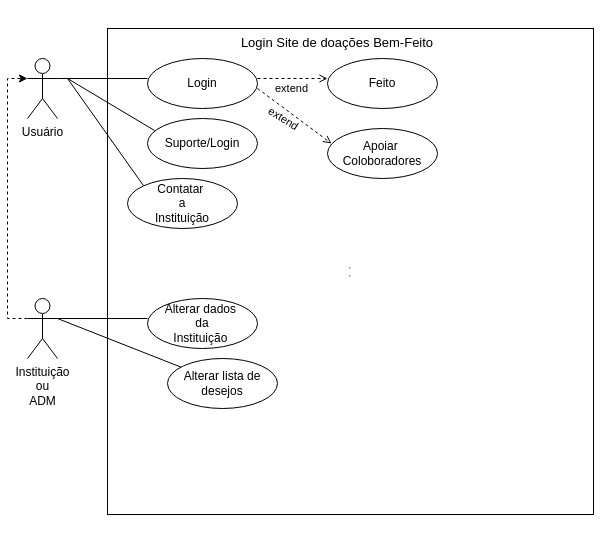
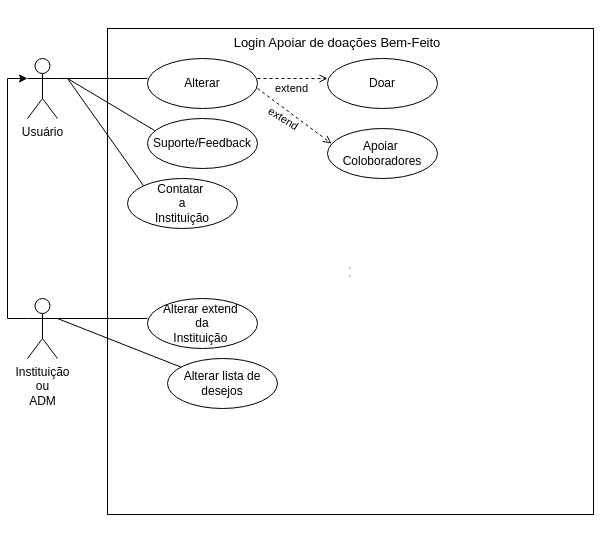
  <mxCell id="0" />
  <mxCell id="1" parent="0" />
  <mxCell id="2" value="Usuário" style="shape=umlActor;verticalLabelPosition=bottom;verticalAlign=top;html=1;outlineConnect=0;" parent="1" vertex="1"><mxGeometry x="20" y="58" width="30" height="60" as="geometry" /></mxCell>
  <mxCell id="3" value="&lt;hr&gt;&lt;hr&gt;" style="whiteSpace=wrap;html=1;aspect=fixed;" parent="1" vertex="1"><mxGeometry x="100" y="28" width="486" height="486" as="geometry" /></mxCell>
  <mxCell id="4" value="Instituição&lt;br&gt;ou&lt;br&gt;&lt;div&gt;ADM&lt;/div&gt;" style="shape=umlActor;verticalLabelPosition=bottom;verticalAlign=top;html=1;outlineConnect=0;" parent="1" vertex="1"><mxGeometry x="20" y="298" width="30" height="60" as="geometry" /></mxCell>
- <mxCell id="5" value="Login" style="ellipse;whiteSpace=wrap;html=1;" parent="1" vertex="1"><mxGeometry x="140" y="58" width="110" height="50" as="geometry" /></mxCell>
- <mxCell id="6" value="&lt;font style=&quot;font-size: 13px;&quot;&gt;Login Site de doações Bem-Feito&lt;/font&gt;" style="text;html=1;strokeColor=none;fillColor=none;align=center;verticalAlign=middle;whiteSpace=wrap;overflow=hidden;" parent="1" vertex="1"><mxGeometry x="210" y="20" width="240" height="44" as="geometry" /></mxCell>
- <mxCell id="7" style="edgeStyle=orthogonalEdgeStyle;rounded=0;orthogonalLoop=1;jettySize=auto;html=1;exitX=0;exitY=0.333;exitDx=0;exitDy=0;exitPerimeter=0;entryX=0;entryY=0.333;entryDx=0;entryDy=0;entryPerimeter=0;dashed=1;" parent="1" source="4" target="2" edge="1"><mxGeometry relative="1" as="geometry" /></mxCell>
+ <mxCell id="5" value="Alterar" style="ellipse;whiteSpace=wrap;html=1;" parent="1" vertex="1"><mxGeometry x="140" y="58" width="110" height="50" as="geometry" /></mxCell>
+ <mxCell id="6" value="&lt;font style=&quot;font-size: 13px;&quot;&gt;Login Apoiar de doações Bem-Feito&lt;/font&gt;" style="text;html=1;strokeColor=none;fillColor=none;align=center;verticalAlign=middle;whiteSpace=wrap;overflow=hidden;" parent="1" vertex="1"><mxGeometry x="210" y="20" width="240" height="44" as="geometry" /></mxCell>
+ <mxCell id="7" style="edgeStyle=orthogonalEdgeStyle;rounded=0;orthogonalLoop=1;jettySize=auto;html=1;exitX=0;exitY=0.333;exitDx=0;exitDy=0;exitPerimeter=0;entryX=0;entryY=0.333;entryDx=0;entryDy=0;entryPerimeter=0;" parent="1" source="4" target="2" edge="1"><mxGeometry relative="1" as="geometry" /></mxCell>
  <mxCell id="8" value="" style="edgeStyle=none;orthogonalLoop=1;jettySize=auto;html=1;rounded=0;endArrow=none;startFill=0;" parent="1" edge="1"><mxGeometry width="100" relative="1" as="geometry"><mxPoint x="50" y="78" as="sourcePoint" /><mxPoint x="140" y="78" as="targetPoint" /><Array as="points"><mxPoint x="100" y="78" /></Array></mxGeometry></mxCell>
  <mxCell id="9" value="&lt;font&gt;Apoiar&amp;nbsp;&lt;/font&gt;&lt;div&gt;&lt;font&gt;Coloboradores&lt;/font&gt;&lt;/div&gt;" style="ellipse;whiteSpace=wrap;html=1;" parent="1" vertex="1"><mxGeometry x="320" y="128" width="110" height="50" as="geometry" /></mxCell>
- <mxCell id="10" value="Alterar dados&amp;nbsp;&lt;div&gt;da&lt;/div&gt;&lt;div&gt;Instituição&amp;nbsp;&lt;/div&gt;" style="ellipse;whiteSpace=wrap;html=1;" parent="1" vertex="1"><mxGeometry x="140" y="298" width="110" height="50" as="geometry" /></mxCell>
+ <mxCell id="10" value="Alterar extend&amp;nbsp;&lt;div&gt;da&lt;/div&gt;&lt;div&gt;Instituição&amp;nbsp;&lt;/div&gt;" style="ellipse;whiteSpace=wrap;html=1;" parent="1" vertex="1"><mxGeometry x="140" y="298" width="110" height="50" as="geometry" /></mxCell>
  <mxCell id="11" value="" style="edgeStyle=none;orthogonalLoop=1;jettySize=auto;html=1;rounded=0;endArrow=none;startFill=0;" parent="1" edge="1"><mxGeometry width="100" relative="1" as="geometry"><mxPoint x="50" y="318" as="sourcePoint" /><mxPoint x="140" y="318" as="targetPoint" /><Array as="points"><mxPoint x="100" y="318" /></Array></mxGeometry></mxCell>
  <mxCell id="12" value="" style="orthogonalLoop=1;jettySize=auto;html=1;rounded=0;endArrow=open;startFill=0;dashed=1;endFill=0;entryX=0.036;entryY=0.3;entryDx=0;entryDy=0;entryPerimeter=0;" edge="1" parent="1" target="9"><mxGeometry width="100" relative="1" as="geometry"><mxPoint x="250" y="88" as="sourcePoint" /><mxPoint x="320" y="108" as="targetPoint" /></mxGeometry></mxCell>
  <mxCell id="13" value="extend" style="text;html=1;align=center;verticalAlign=middle;resizable=0;points=[];autosize=1;strokeColor=none;fillColor=none;rotation=32;fontSize=11;" vertex="1" parent="1"><mxGeometry x="246" y="103" width="60" height="30" as="geometry" /></mxCell>
  <mxCell id="14" value="Alterar lista de&lt;div&gt;desejos&lt;/div&gt;" style="ellipse;whiteSpace=wrap;html=1;" vertex="1" parent="1"><mxGeometry x="160" y="358" width="110" height="50" as="geometry" /></mxCell>
  <mxCell id="15" value="" style="orthogonalLoop=1;jettySize=auto;html=1;rounded=0;endArrow=none;startFill=0;" edge="1" parent="1" target="14"><mxGeometry width="100" relative="1" as="geometry"><mxPoint x="50" y="318" as="sourcePoint" /><mxPoint x="130" y="328" as="targetPoint" /></mxGeometry></mxCell>
- <mxCell id="16" value="Suporte/Login" style="ellipse;whiteSpace=wrap;html=1;" vertex="1" parent="1"><mxGeometry x="140" y="118" width="110" height="50" as="geometry" /></mxCell>
+ <mxCell id="16" value="Suporte/Feedback" style="ellipse;whiteSpace=wrap;html=1;" vertex="1" parent="1"><mxGeometry x="140" y="118" width="110" height="50" as="geometry" /></mxCell>
  <mxCell id="17" value="" style="orthogonalLoop=1;jettySize=auto;html=1;rounded=0;endArrow=none;startFill=0;entryX=0.064;entryY=0.24;entryDx=0;entryDy=0;entryPerimeter=0;" edge="1" parent="1" target="16"><mxGeometry width="100" relative="1" as="geometry"><mxPoint x="60" y="78" as="sourcePoint" /><mxPoint x="140" y="128" as="targetPoint" /></mxGeometry></mxCell>
  <mxCell id="18" value="Contatar&amp;nbsp;&lt;div&gt;a&lt;/div&gt;&lt;div&gt;Instituição&lt;/div&gt;" style="ellipse;whiteSpace=wrap;html=1;" vertex="1" parent="1"><mxGeometry x="120" y="178" width="110" height="50" as="geometry" /></mxCell>
  <mxCell id="19" value="" style="orthogonalLoop=1;jettySize=auto;html=1;rounded=0;endArrow=none;startFill=0;entryX=0;entryY=0;entryDx=0;entryDy=0;" edge="1" parent="1" target="18"><mxGeometry width="100" relative="1" as="geometry"><mxPoint x="60" y="78" as="sourcePoint" /><mxPoint x="160" y="188" as="targetPoint" /></mxGeometry></mxCell>
- <mxCell id="20" value="Feito" style="ellipse;whiteSpace=wrap;html=1;" vertex="1" parent="1"><mxGeometry x="320" y="58" width="110" height="50" as="geometry" /></mxCell>
+ <mxCell id="20" value="Doar" style="ellipse;whiteSpace=wrap;html=1;" vertex="1" parent="1"><mxGeometry x="320" y="58" width="110" height="50" as="geometry" /></mxCell>
  <mxCell id="21" value="" style="orthogonalLoop=1;jettySize=auto;html=1;rounded=0;endArrow=open;startFill=0;dashed=1;endFill=0;" edge="1" parent="1"><mxGeometry width="100" relative="1" as="geometry"><mxPoint x="250" y="78" as="sourcePoint" /><mxPoint x="320" y="78" as="targetPoint" /></mxGeometry></mxCell>
  <mxCell id="22" value="extend" style="text;html=1;align=center;verticalAlign=middle;resizable=0;points=[];autosize=1;strokeColor=none;fillColor=none;fontSize=11;" vertex="1" parent="1"><mxGeometry x="254" y="73" width="60" height="30" as="geometry" /></mxCell>
